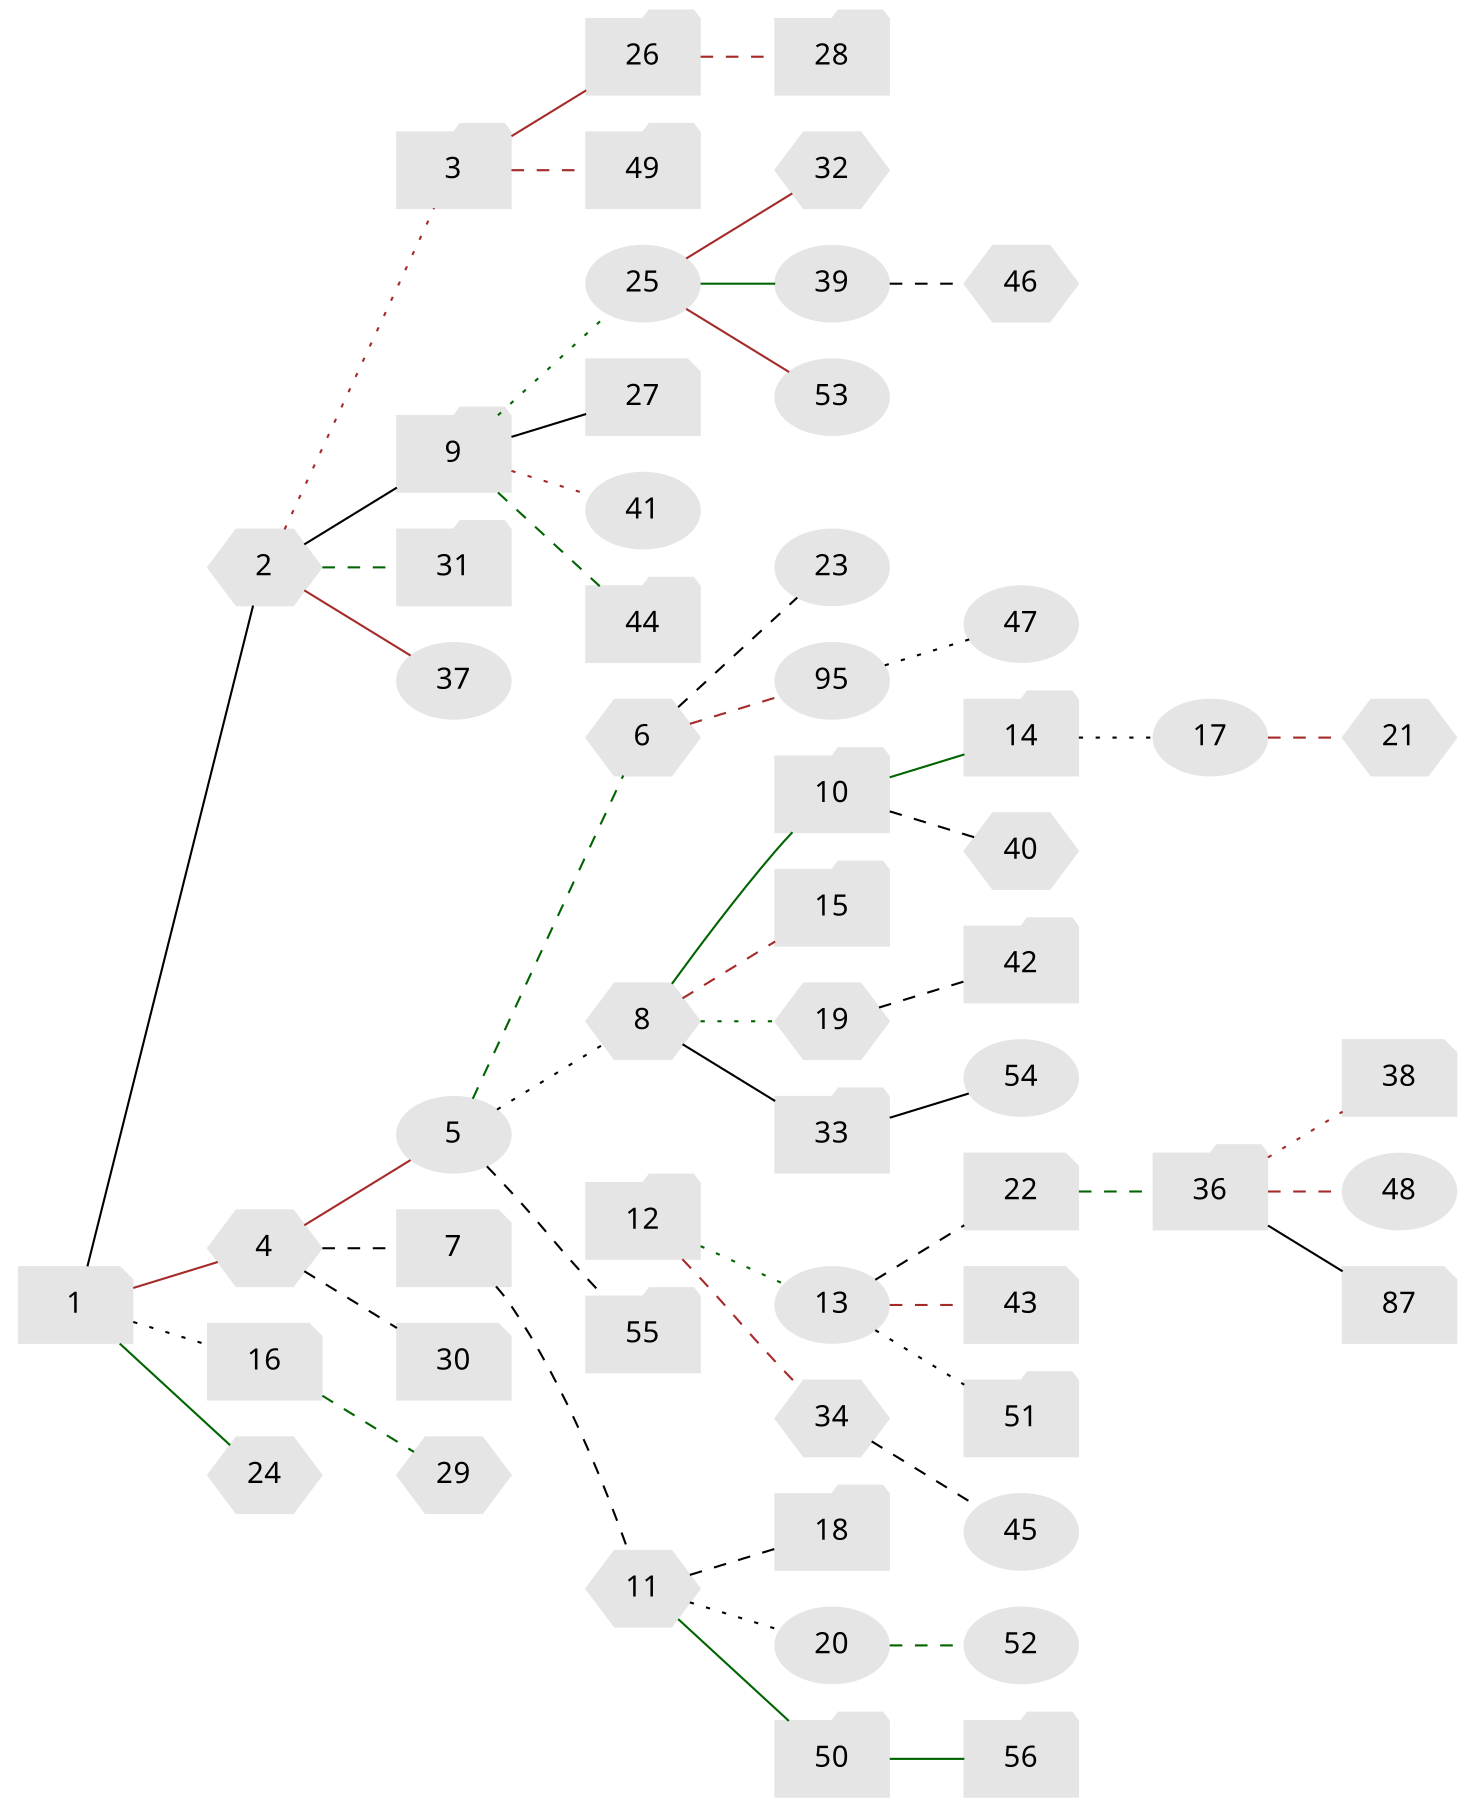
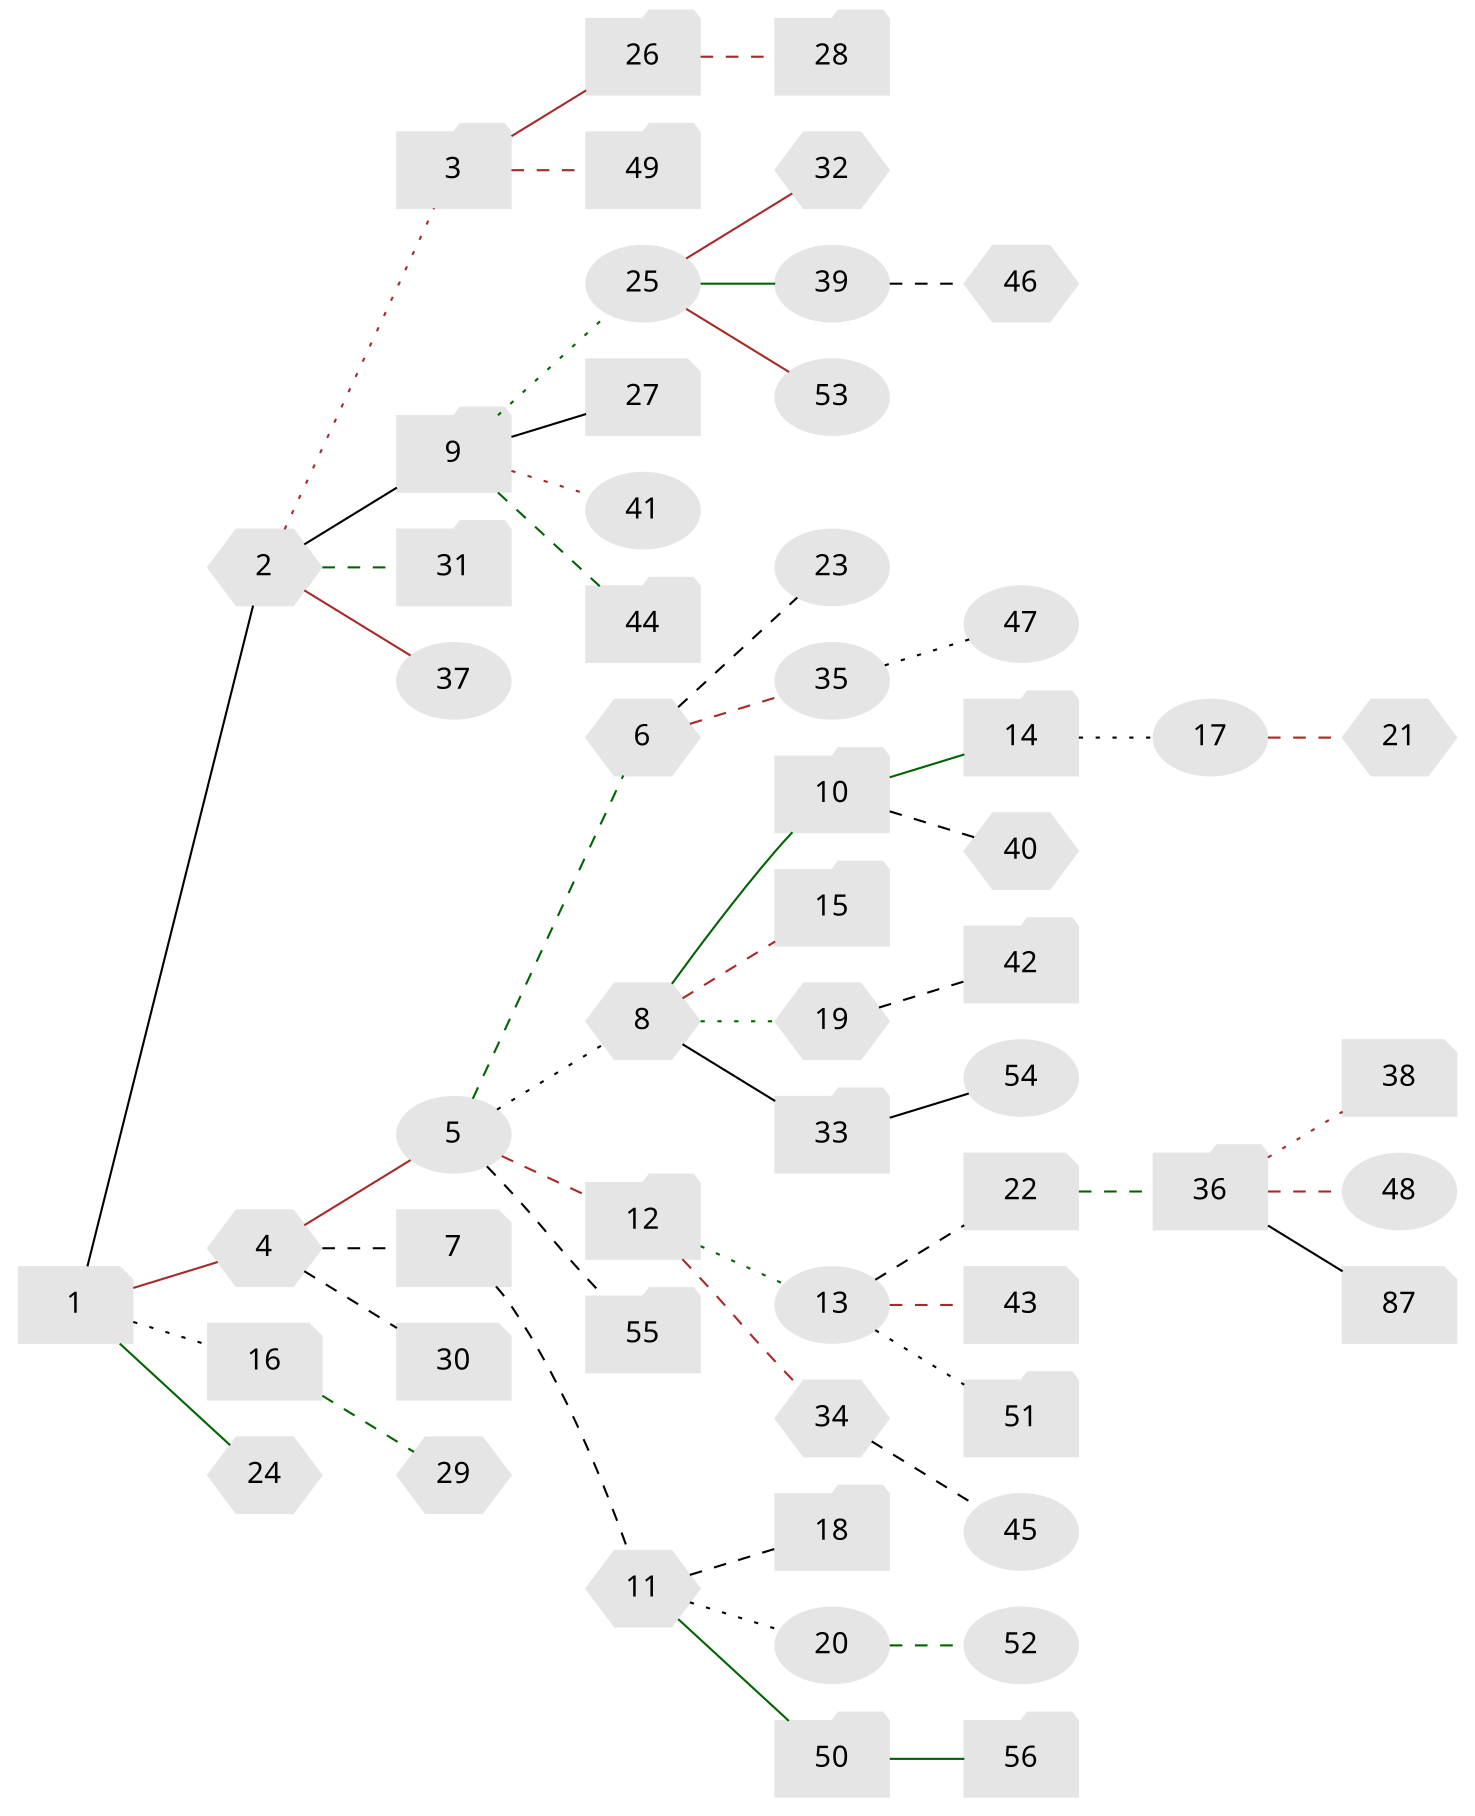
  graph {
    fontname="Noto Sans"
    rankdir=LR
    node [color=gray90 fontname="Noto Sans" shape=folder style=filled]
    edge [color=black fontname="Noto Sans" style=dashed]
    1 [shape=note]
    2 [shape=hexagon]
    4 [shape=hexagon]
    16 [shape=note]
    24 [shape=hexagon]
    3
    9
    31
    37 [shape=ellipse]
    5 [shape=ellipse]
    7 [shape=note]
    30 [shape=note]
    29 [shape=hexagon]
    26
    49
    25 [shape=ellipse]
    27 [shape=note]
    41 [shape=ellipse]
    44
    28
    6 [shape=hexagon]
    8 [shape=hexagon]
    12
    55
    11 [shape=hexagon]
    23 [shape=ellipse]
-   35 [shape=ellipse label=95]
+   35 [shape=ellipse]
    10
    15
    19 [shape=hexagon]
    33
    13 [shape=ellipse]
    34 [shape=hexagon]
    47 [shape=ellipse]
    18
    20 [shape=ellipse]
    50
    14
    40 [shape=hexagon]
    42
    54 [shape=ellipse]
    32 [shape=hexagon]
    39 [shape=ellipse]
    53 [shape=ellipse]
    17 [shape=ellipse]
    52 [shape=ellipse]
    56
    22 [shape=note]
    43 [shape=note]
    51
    45 [shape=ellipse]
    36
    21 [shape=hexagon]
    38 [shape=note]
    48 [shape=ellipse]
    n56 [label=87 shape=note]
    46 [shape=hexagon]
    1 -- 2 [style=solid]
    1 -- 4 [color=brown style=solid]
    1 -- 16 [style=dotted]
    1 -- 24 [color=darkgreen style=solid]
    2 -- 3 [color=brown style=dotted]
    2 -- 9 [style=solid]
    2 -- 31 [color=darkgreen]
    2 -- 37 [color=brown style=solid]
    4 -- 5 [color=brown style=solid]
    4 -- 7
    4 -- 30
    16 -- 29 [color=darkgreen]
    3 -- 26 [color=brown style=solid]
    3 -- 49 [color=brown]
    9 -- 25 [color=darkgreen style=dotted]
    9 -- 27 [style=solid]
    9 -- 41 [color=brown style=dotted]
    9 -- 44 [color=darkgreen]
    5 -- 6 [color=darkgreen]
    5 -- 8 [style=dotted]
+   5 -- 12 [color=brown]
    5 -- 55
    7 -- 11
    26 -- 28 [color=brown]
    25 -- 32 [color=brown style=solid]
    25 -- 39 [color=darkgreen style=solid]
    25 -- 53 [color=brown style=solid]
    6 -- 23
    6 -- 35 [color=brown]
    8 -- 10 [color=darkgreen style=solid]
    8 -- 15 [color=brown]
    8 -- 19 [color=darkgreen style=dotted]
    8 -- 33 [style=solid]
    12 -- 13 [color=darkgreen style=dotted]
    12 -- 34 [color=brown]
    11 -- 18
    11 -- 20 [style=dotted]
    11 -- 50 [color=darkgreen style=solid]
    35 -- 47 [style=dotted]
    10 -- 14 [color=darkgreen style=solid]
    10 -- 40
    19 -- 42
    33 -- 54 [style=solid]
    13 -- 22
    13 -- 43 [color=brown]
    13 -- 51 [style=dotted]
    34 -- 45
    20 -- 52 [color=darkgreen]
    50 -- 56 [color=darkgreen style=solid]
    14 -- 17 [style=dotted]
    39 -- 46
    17 -- 21 [color=brown]
    22 -- 36 [color=darkgreen]
    36 -- 38 [color=brown style=dotted]
    36 -- 48 [color=brown]
    36 -- n56 [style=solid]
  }
